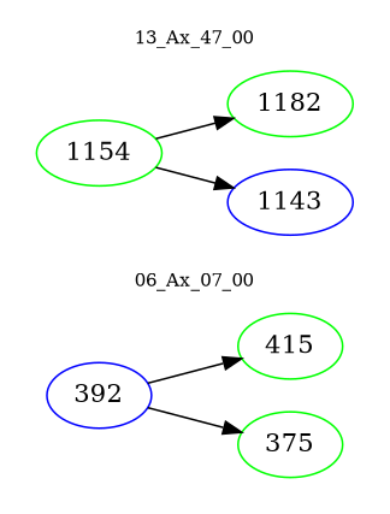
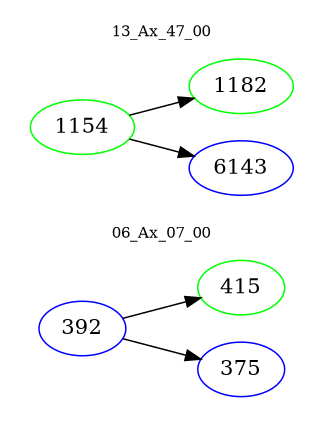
  digraph {
    rankdir=LR
    node [color=blue]
    edge [color=black]
    n1 [label=392]
-   n2 [color=green label=375]
+   n2 [label=375]
    n3 [color=green label=415]
    n4 [color=green label=1154]
-   n5 [label=1143]
+   n5 [label=6143]
    n6 [color=green label=1182]
    subgraph cluster_1 {
      color=white
      fontsize=10
      label="06_Ax_07_00"
      n1
      n2
      n3
    }
    subgraph cluster_2 {
      color=white
      fontsize=10
      label="13_Ax_47_00"
      n4
      n5
      n6
    }
    n1 -> n2
    n1 -> n3
    n4 -> n5
    n4 -> n6
  }
